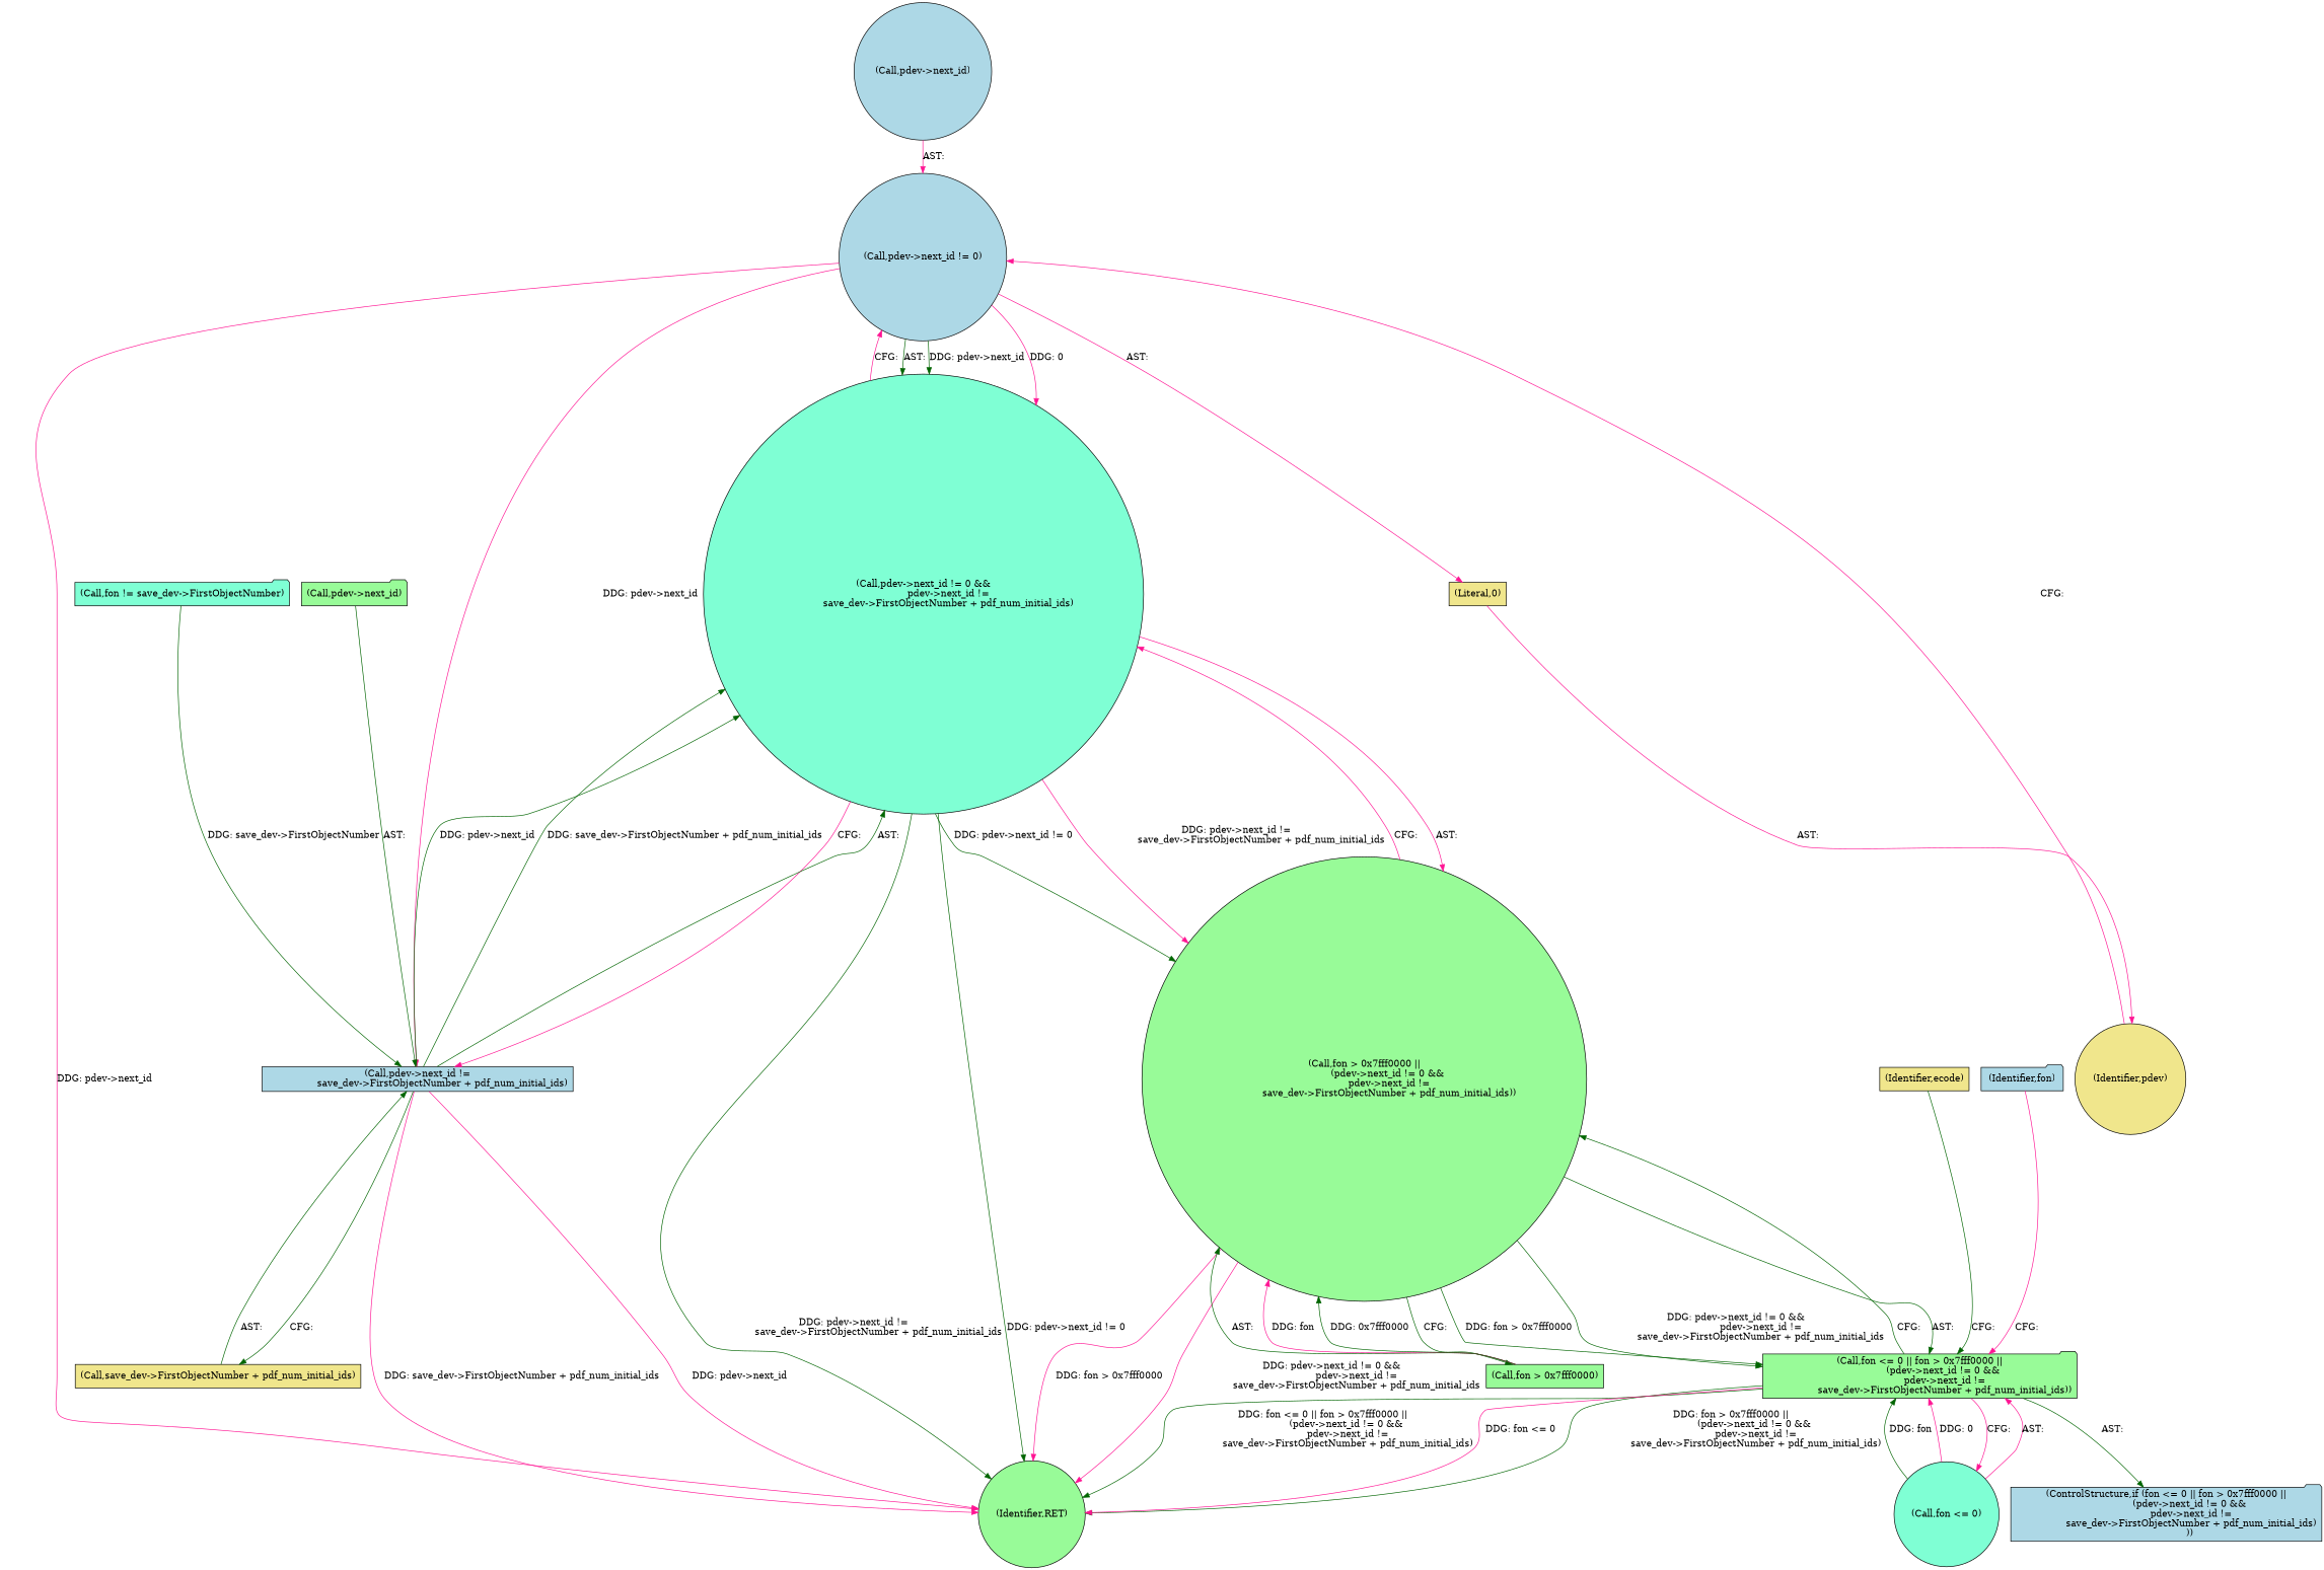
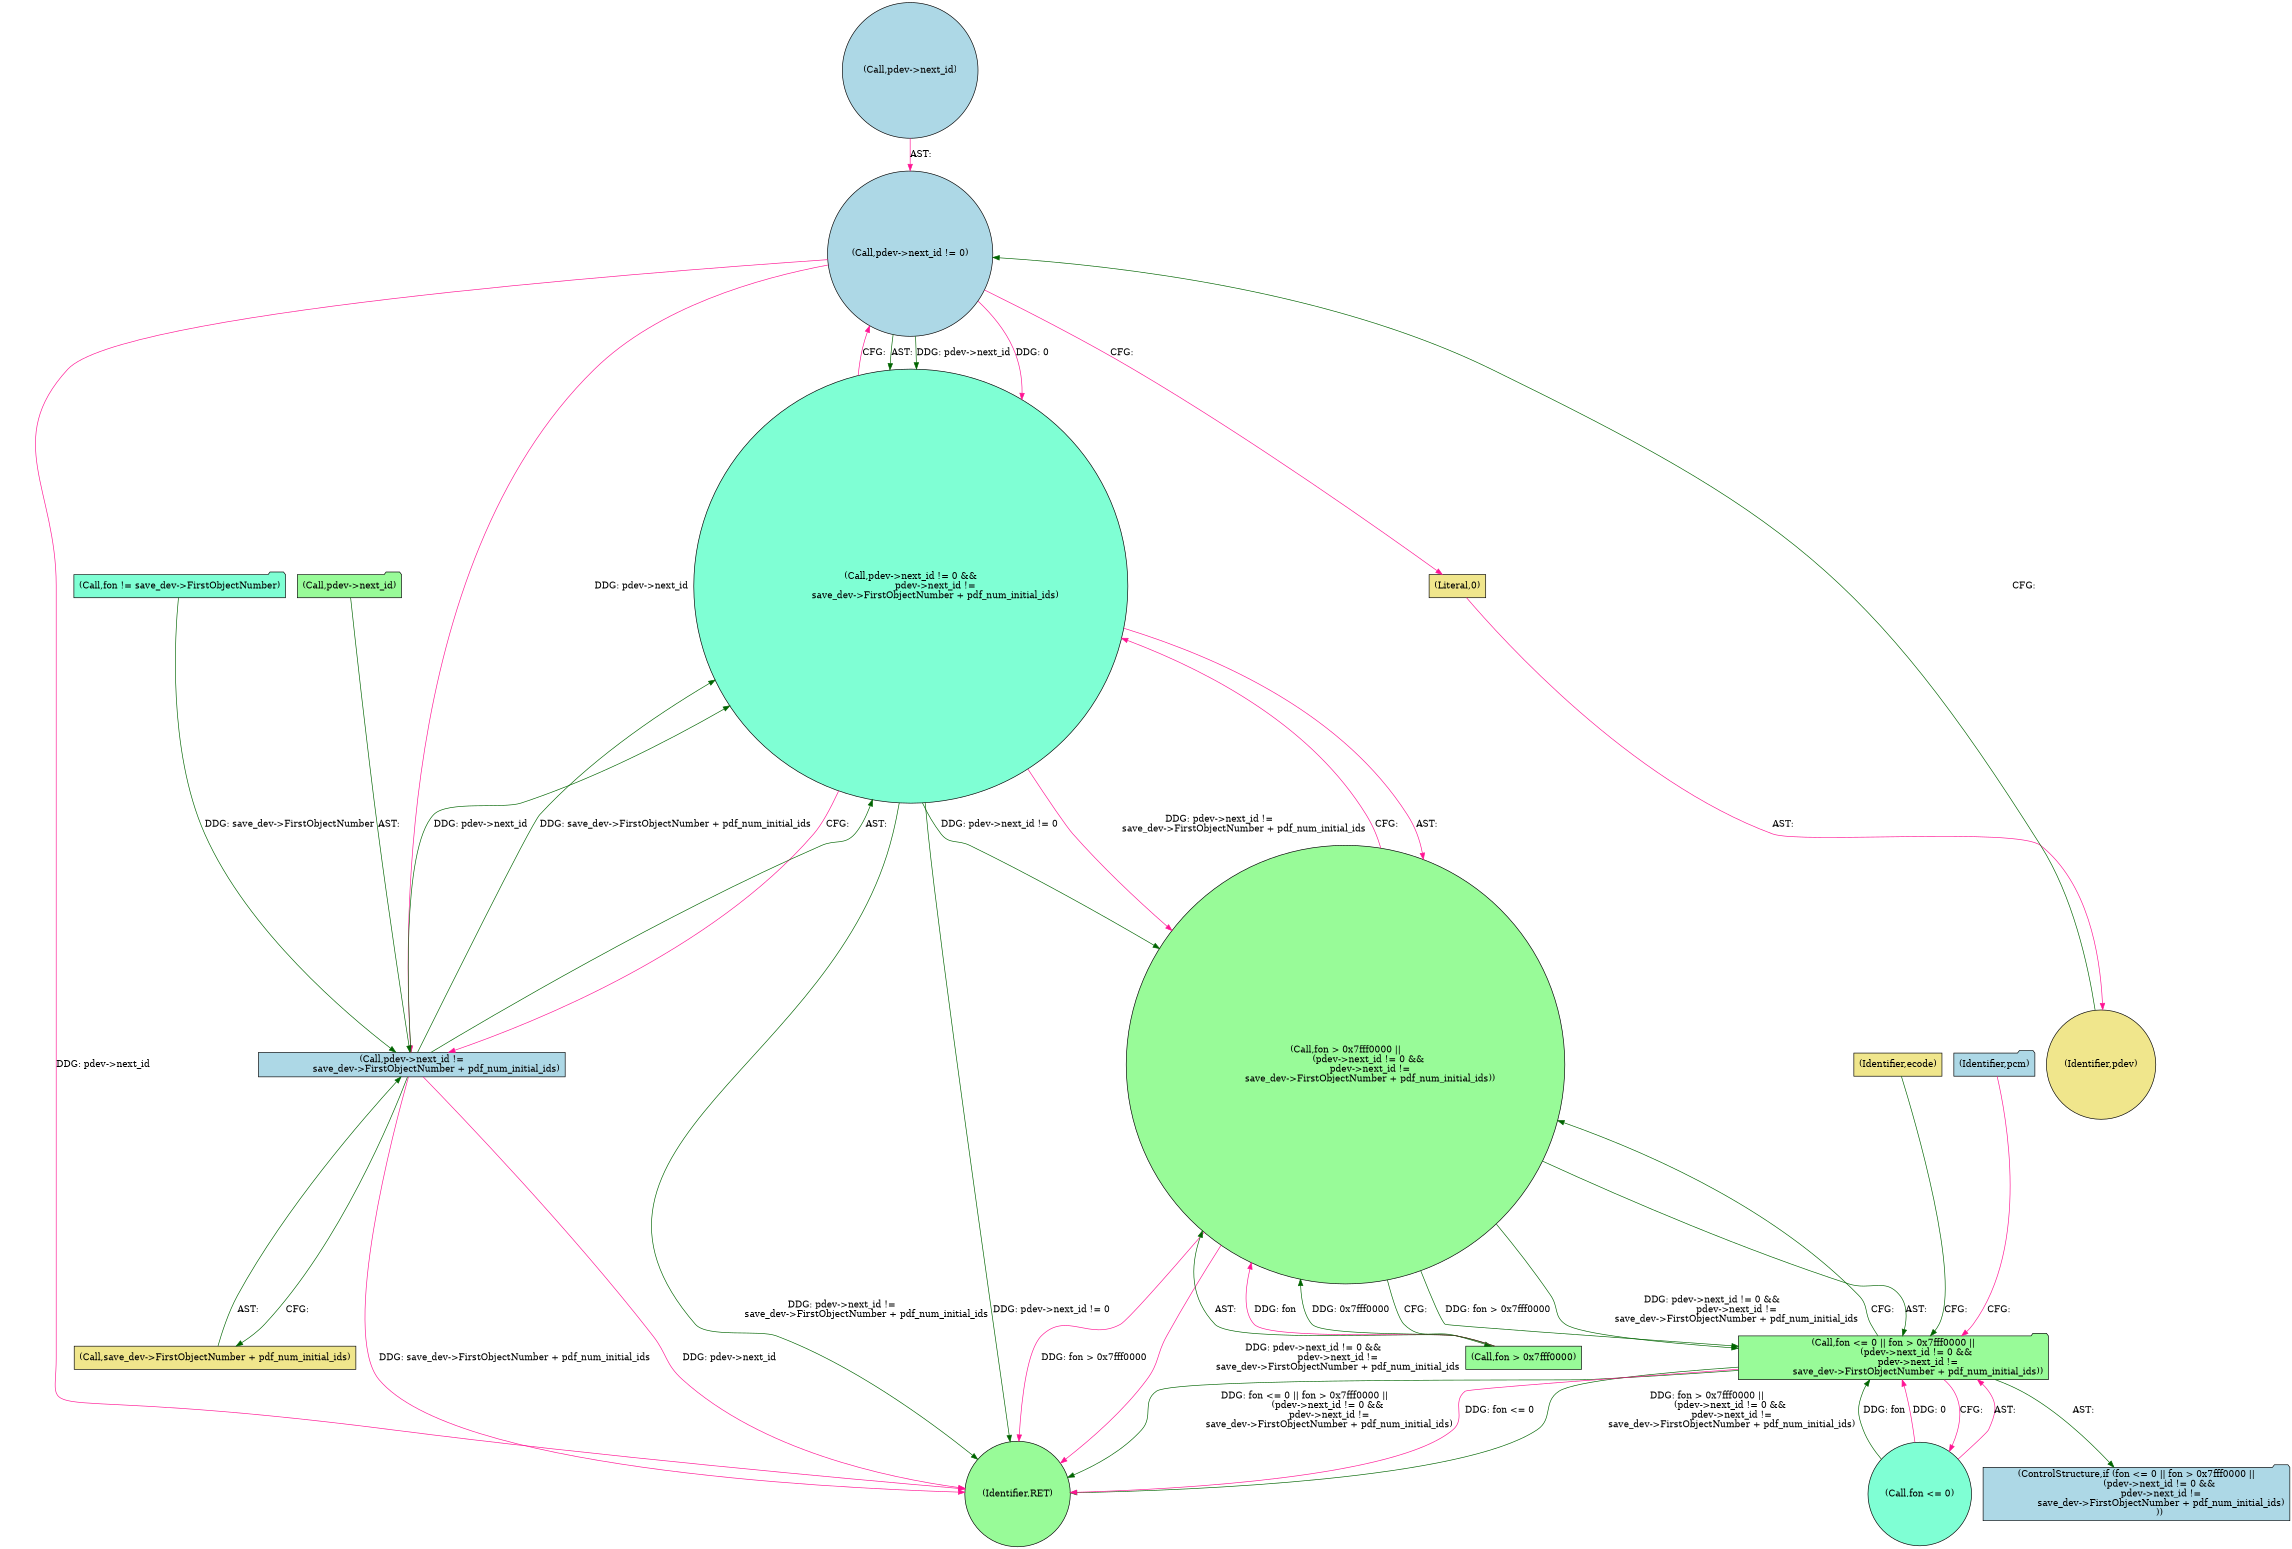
  digraph {
    node [fillcolor=lightblue shape=circle style=filled]
    edge [color=darkgreen]
    n1 [label="(Call,pdev->next_id != 0)"]
    n2 [fillcolor=aquamarine label="(Call,pdev->next_id != 0 &&\n                 pdev->next_id !=\n                 save_dev->FirstObjectNumber + pdf_num_initial_ids)"]
    n3 [label="(Call,pdev->next_id !=\n                 save_dev->FirstObjectNumber + pdf_num_initial_ids)" shape=box]
    n4 [fillcolor=khaki label="(Literal,0)" shape=box]
    n5 [fillcolor=palegreen label="(Identifier,RET)"]
    n6 [fillcolor=palegreen label="(Call,fon > 0x7fff0000 ||\n                (pdev->next_id != 0 &&\n                 pdev->next_id !=\n                 save_dev->FirstObjectNumber + pdf_num_initial_ids))"]
    n7 [fillcolor=khaki label="(Call,save_dev->FirstObjectNumber + pdf_num_initial_ids)" shape=box]
    n8 [fillcolor=khaki label="(Identifier,pdev)"]
    n9 [fillcolor=palegreen label="(Call,fon <= 0 || fon > 0x7fff0000 ||\n                (pdev->next_id != 0 &&\n                 pdev->next_id !=\n                 save_dev->FirstObjectNumber + pdf_num_initial_ids))" shape=folder]
    n10 [fillcolor=palegreen label="(Call,fon > 0x7fff0000)" shape=box]
    n11 [label="(ControlStructure,if (fon <= 0 || fon > 0x7fff0000 ||\n                (pdev->next_id != 0 &&\n                 pdev->next_id !=\n                 save_dev->FirstObjectNumber + pdf_num_initial_ids)\n                ))" shape=folder]
    n12 [fillcolor=aquamarine label="(Call,fon <= 0)"]
-   n13 [label="(Identifier,fon)" shape=folder]
+   n13 [label="(Identifier,pcm)" shape=folder]
    n14 [fillcolor=khaki label="(Identifier,ecode)" shape=box]
    n15 [fillcolor=aquamarine label="(Call,fon != save_dev->FirstObjectNumber)" shape=folder]
    n16 [label="(Call,pdev->next_id)"]
    n17 [fillcolor=palegreen label="(Call,pdev->next_id)" shape=folder]
    n1 -> n2 [label="AST: "]
    n1 -> n2 [label="DDG: pdev->next_id"]
    n1 -> n2 [color=deeppink label="DDG: 0"]
    n1 -> n3 [color=deeppink label="DDG: pdev->next_id"]
-   n1 -> n4 [color=deeppink label="AST: "]
+   n1 -> n4 [color=deeppink label="CFG: "]
    n1 -> n5 [color=deeppink label="DDG: pdev->next_id"]
    n2 -> n1 [color=deeppink label="CFG: "]
    n2 -> n3 [color=deeppink label="CFG: "]
    n2 -> n5 [label="DDG: pdev->next_id !=\n                 save_dev->FirstObjectNumber + pdf_num_initial_ids"]
    n2 -> n5 [label="DDG: pdev->next_id != 0"]
    n2 -> n6 [color=deeppink label="AST: "]
    n2 -> n6 [label="DDG: pdev->next_id != 0"]
    n2 -> n6 [color=deeppink label="DDG: pdev->next_id !=\n                 save_dev->FirstObjectNumber + pdf_num_initial_ids"]
    n3 -> n2 [label="AST: "]
    n3 -> n2 [label="DDG: pdev->next_id"]
    n3 -> n2 [label="DDG: save_dev->FirstObjectNumber + pdf_num_initial_ids"]
    n3 -> n5 [color=deeppink label="DDG: pdev->next_id"]
    n3 -> n5 [color=deeppink label="DDG: save_dev->FirstObjectNumber + pdf_num_initial_ids"]
    n3 -> n7 [label="CFG: "]
    n4 -> n8 [color=deeppink label="AST: "]
    n6 -> n2 [color=deeppink label="CFG: "]
    n6 -> n5 [color=deeppink label="DDG: fon > 0x7fff0000"]
    n6 -> n5 [color=deeppink label="DDG: pdev->next_id != 0 &&\n                 pdev->next_id !=\n                 save_dev->FirstObjectNumber + pdf_num_initial_ids"]
    n6 -> n9 [label="AST: "]
    n6 -> n9 [label="DDG: fon > 0x7fff0000"]
    n6 -> n9 [label="DDG: pdev->next_id != 0 &&\n                 pdev->next_id !=\n                 save_dev->FirstObjectNumber + pdf_num_initial_ids"]
    n6 -> n10 [label="CFG: "]
    n7 -> n3 [label="AST: "]
-   n8 -> n1 [color=deeppink label="CFG: "]
+   n8 -> n1 [label="CFG: "]
    n9 -> n5 [label="DDG: fon > 0x7fff0000 ||\n                (pdev->next_id != 0 &&\n                 pdev->next_id !=\n                 save_dev->FirstObjectNumber + pdf_num_initial_ids)"]
    n9 -> n5 [label="DDG: fon <= 0 || fon > 0x7fff0000 ||\n                (pdev->next_id != 0 &&\n                 pdev->next_id !=\n                 save_dev->FirstObjectNumber + pdf_num_initial_ids)"]
    n9 -> n5 [color=deeppink label="DDG: fon <= 0"]
    n9 -> n6 [label="CFG: "]
    n9 -> n11 [label="AST: "]
    n9 -> n12 [color=deeppink label="CFG: "]
    n10 -> n6 [label="AST: "]
    n10 -> n6 [color=deeppink label="DDG: fon"]
    n10 -> n6 [label="DDG: 0x7fff0000"]
    n12 -> n9 [color=deeppink label="AST: "]
    n12 -> n9 [label="DDG: fon"]
    n12 -> n9 [color=deeppink label="DDG: 0"]
    n13 -> n9 [color=deeppink label="CFG: "]
    n14 -> n9 [label="CFG: "]
    n15 -> n3 [label="DDG: save_dev->FirstObjectNumber"]
    n16 -> n1 [color=deeppink label="AST: "]
    n17 -> n3 [label="AST: "]
  }
